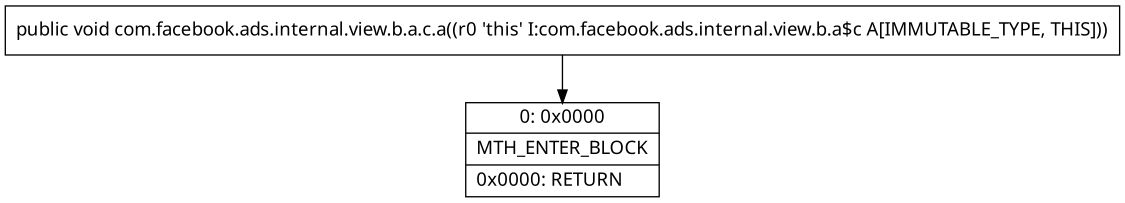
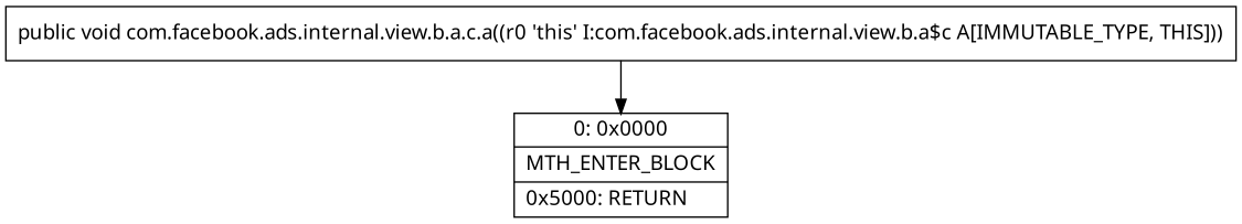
  digraph {
    fontname="Noto Sans"
    node [shape=record fontname="Noto Sans"]
-   n1 [label="{0\:\ 0x0000|MTH_ENTER_BLOCK\l|0x0000: RETURN   \l}"]
+   n1 [label="{0\:\ 0x0000|MTH_ENTER_BLOCK\l|0x5000: RETURN   \l}"]
    n2 [label="{public void com.facebook.ads.internal.view.b.a.c.a((r0 'this' I:com.facebook.ads.internal.view.b.a$c A[IMMUTABLE_TYPE, THIS])) }"]
    n2 -> n1 [fontname="Noto Sans"]
  }
